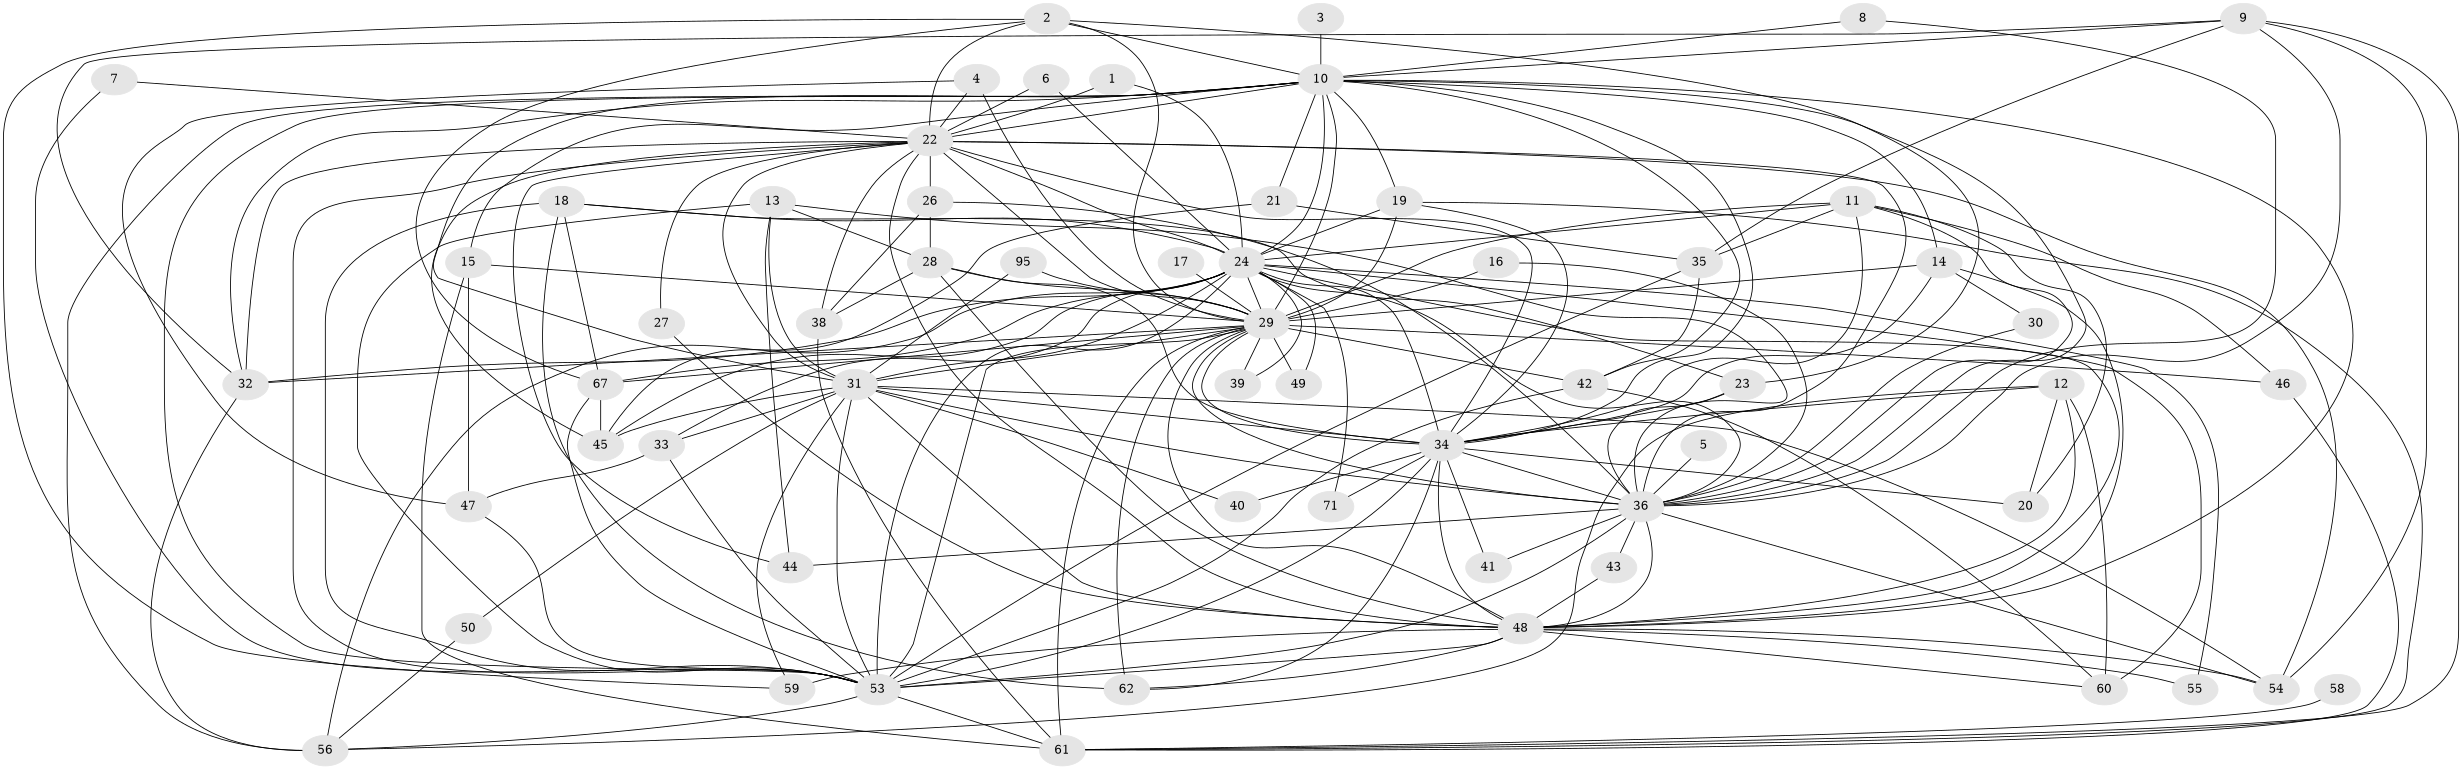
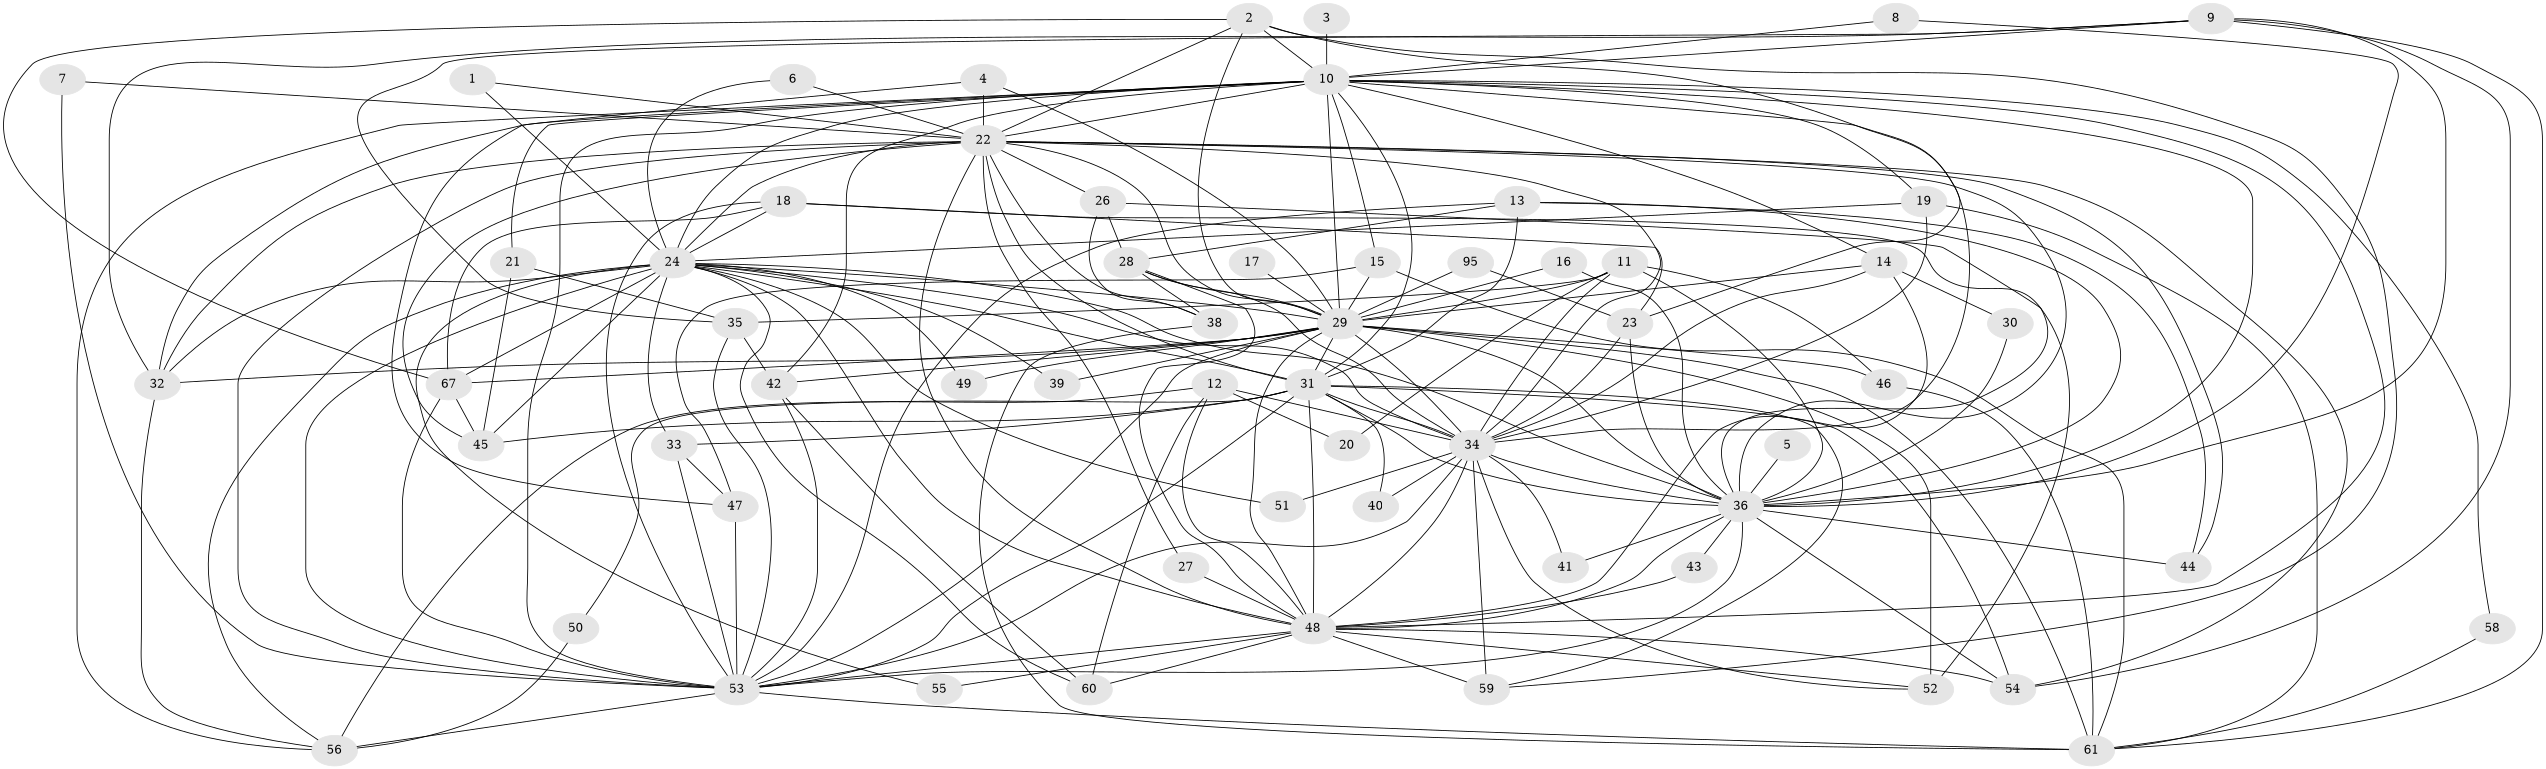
  graph {
    node [color=gray90 style=filled]
    edge [weight=1.0]
    1
    22
    24
    29
    48
    36
    53
    32
    54
    31
    34
    44
    45
    26
    27
    38
    n17 [label=67]
    56
    60
    33
    39
    49
-   51 [label=71]
+   51
    55
    2
    10
    23
    59
    14
    15
    19
    21
    42
    58
    61
    46
-   52 [label=62]
+   52
    3
    4
    47
    5
    43
    41
    6
    7
    8
    9
    35
    30
    40
    50
    11
    20
    12
    13
    28
    16
    17
    18
    n60 [label=95]
    1 -- 22
    1 -- 24
    22 -- 24
    22 -- 29
    22 -- 48
    22 -- 36 [weight=2.0]
    22 -- 53 [weight=3.0]
    22 -- 32
    22 -- 54
    22 -- 31
    22 -- 34
    22 -- 44
    22 -- 45
    22 -- 26
    22 -- 27
    22 -- 38
    24 -- 29
    24 -- 48
    24 -- 36
    24 -- 53 [weight=3.0]
    24 -- 32
    24 -- 31 [weight=2.0]
    24 -- 34
    24 -- 45
    24 -- n17 [weight=2.0]
    24 -- 56
    24 -- 60 [weight=2.0]
    24 -- 33
    24 -- 39
    24 -- 49
    24 -- 51
    24 -- 55
    29 -- 48
    29 -- 36
    29 -- 53 [weight=2.0]
    29 -- 32
    29 -- 31 [weight=2.0]
    29 -- 34 [weight=2.0]
    29 -- n17
    29 -- 39
    29 -- 49
    29 -- 42 [weight=2.0]
    29 -- 61
    29 -- 46
    29 -- 52 [weight=2.0]
    48 -- 53 [weight=3.0]
    48 -- 54
    48 -- 60
    48 -- 55
    48 -- 59 [weight=2.0]
    48 -- 52
    36 -- 48
    36 -- 53 [weight=2.0]
    36 -- 54
    36 -- 44 [weight=2.0]
    36 -- 43 [weight=2.0]
    36 -- 41
    53 -- 56
    53 -- 61 [weight=2.0]
    32 -- 56
    31 -- 48
    31 -- 36
    31 -- 53 [weight=2.0]
    31 -- 54
    31 -- 34
    31 -- 45
    31 -- 33
    31 -- 59
    31 -- 40
    31 -- 50
    34 -- 48 [weight=2.0]
    34 -- 36
    34 -- 53 [weight=3.0]
    34 -- 51
-   34 -- 20
+   34 -- 59
    34 -- 52
    34 -- 41
    34 -- 40
    26 -- 36
    26 -- 38
    26 -- 28
    27 -- 48
    38 -- 61
    n17 -- 53
    n17 -- 45
    33 -- 53
    33 -- 47
    2 -- 22
    2 -- 29
    2 -- n17
    2 -- 10
    2 -- 23
    2 -- 59
    10 -- 22 [weight=2.0]
    10 -- 24 [weight=4.0]
    10 -- 29 [weight=3.0]
    10 -- 48
    10 -- 36 [weight=2.0]
    10 -- 53 [weight=3.0]
    10 -- 32
    10 -- 31
    10 -- 34
    10 -- 56
    10 -- 14
    10 -- 15
    10 -- 19
    10 -- 21
    10 -- 42
+   10 -- 58
    23 -- 36
    23 -- 34 [weight=2.0]
    14 -- 29
    14 -- 48
    14 -- 34
    14 -- 30
    15 -- 29 [weight=2.0]
    15 -- 61
    15 -- 47
    19 -- 24
-   19 -- 29
    19 -- 34
    19 -- 61
    21 -- 45
    21 -- 35
    42 -- 53
    42 -- 60
    58 -- 61
    46 -- 61
    3 -- 10
    4 -- 22
    4 -- 29
    4 -- 47
    47 -- 53
    5 -- 36
    43 -- 48
    6 -- 22
    6 -- 24
    7 -- 22
    7 -- 53
    8 -- 36
    8 -- 10
    9 -- 36
    9 -- 32
    9 -- 54
    9 -- 10
    9 -- 61
    9 -- 35
    35 -- 53
    35 -- 42
    30 -- 36
    50 -- 56
-   11 -- 24
    11 -- 29
    11 -- 36
    11 -- 34
    11 -- 46
    11 -- 35
    11 -- 20
    12 -- 48
    12 -- 34 [weight=2.0]
    12 -- 56
    12 -- 60
    12 -- 20
    13 -- 36
    13 -- 53
    13 -- 31
    13 -- 44
    13 -- 28
    28 -- 29 [weight=2.0]
    28 -- 48
    28 -- 34
    28 -- 38
    16 -- 29
    16 -- 36
    17 -- 29
    18 -- 24
    18 -- 53 [weight=3.0]
    18 -- n17
    18 -- 23
    18 -- 52
    n60 -- 29
-   n60 -- 31
+   n60 -- 23
  }
